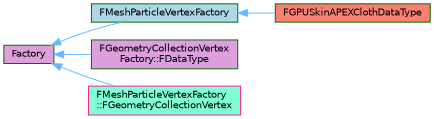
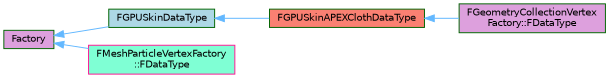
  digraph {
    rankdir=LR
    node [color=darkgreen fillcolor=plum fontname=Helvetica fontsize=10 shape=box style=filled]
    edge [color=steelblue1 dir=back fontname=Helvetica fontsize=10 labelfontname=Helvetica labelfontsize=10 style=solid]
    n1 [height=0.2 label=Factory width=0.4]
-   n2 [fillcolor=lightblue height=0.2 label=FMeshParticleVertexFactory width=0.4]
+   n2 [fillcolor=lightblue height=0.2 label=FGPUSkinDataType width=0.4]
    n3 [height=0.2 label="FGeometryCollectionVertex\lFactory::FDataType" width=0.4]
-   n4 [color=deeppink fillcolor=aquamarine height=0.2 label="FMeshParticleVertexFactory\l::FGeometryCollectionVertex" width=0.4]
+   n4 [color=deeppink fillcolor=aquamarine height=0.2 label="FMeshParticleVertexFactory\l::FDataType" width=0.4]
    n5 [fillcolor=salmon height=0.2 label=FGPUSkinAPEXClothDataType width=0.4]
    n1 -> n2
-   n1 -> n3
+   n5 -> n3
    n1 -> n4
    n2 -> n5
  }
